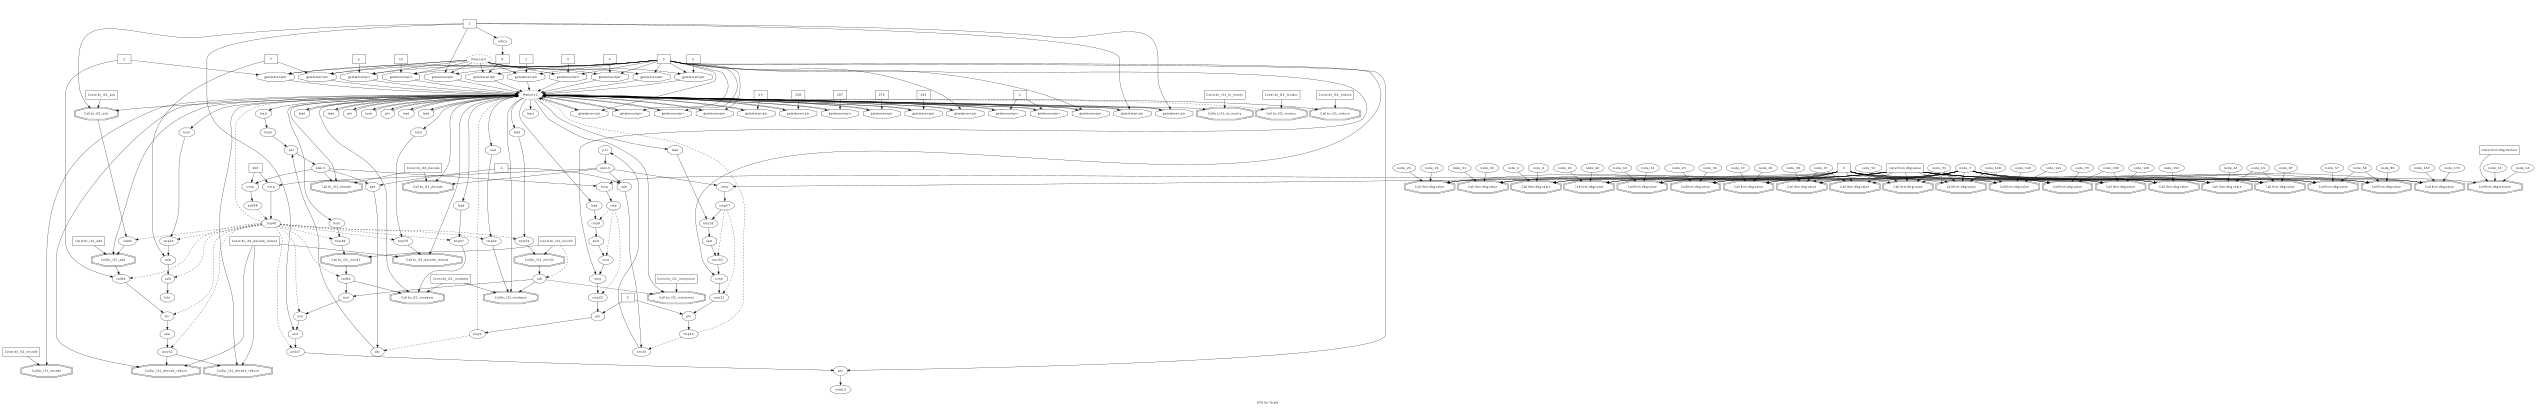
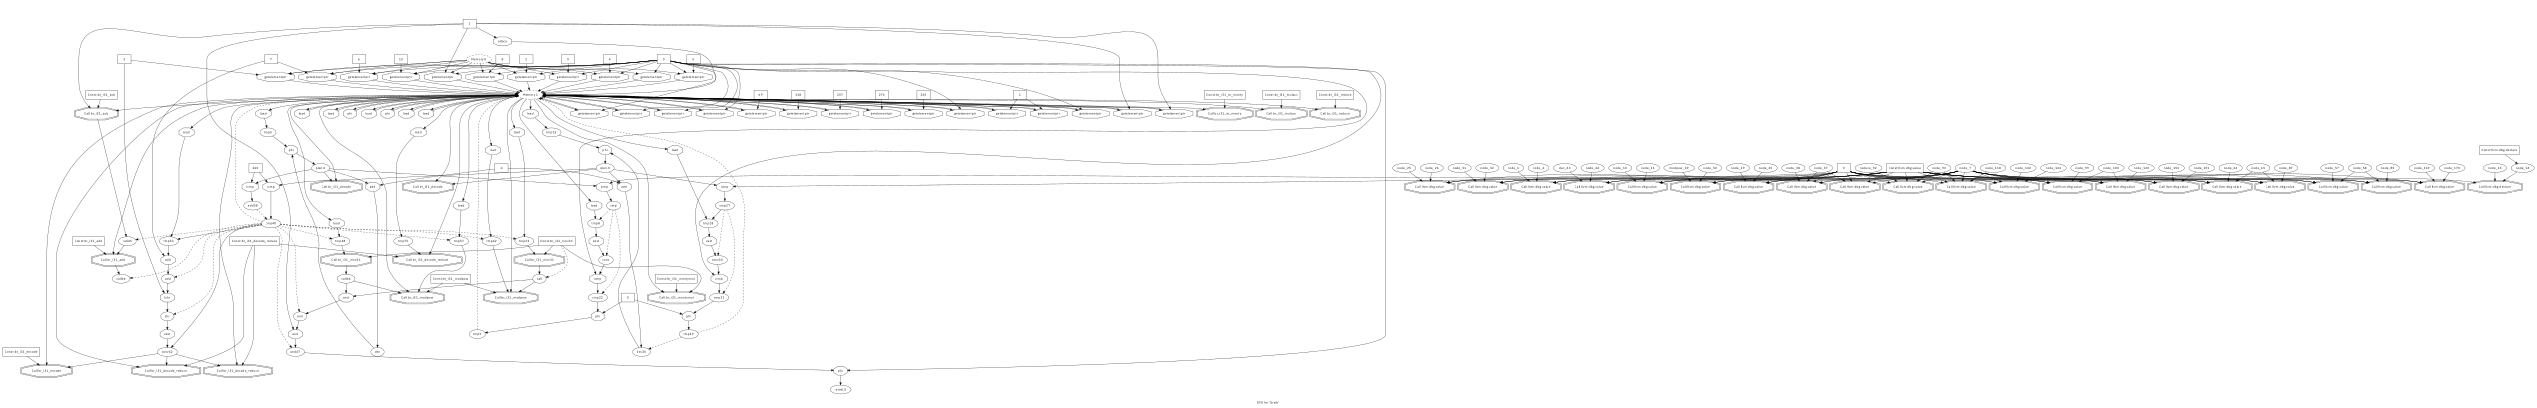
  digraph {
    fontname="IBM Plex Sans"
    label="DFG for 'Grafo' "
    node [fontname="IBM Plex Sans" shape=ellipse style=solid]
    edge [fontname="IBM Plex Sans"]
    n1 [label="Memory 1" style=dashed]
    n2 [label=load shape=octagon]
    n3 [label=getelementptr shape=octagon]
    n4 [label=getelementptr shape=octagon]
    n5 [label=getelementptr shape=octagon]
    n6 [label=getelementptr shape=octagon]
    n7 [label=getelementptr shape=octagon]
    n8 [label=getelementptr shape=octagon]
    n9 [label=getelementptr shape=octagon]
    n10 [label=getelementptr shape=octagon]
    n11 [label=getelementptr shape=octagon]
    n12 [label=getelementptr shape=octagon]
    n13 [label=getelementptr shape=octagon]
    n14 [label=load shape=octagon]
    n15 [label=load shape=octagon]
    n16 [label=phi shape=octagon]
    n17 [label=getelementptr shape=octagon]
    n18 [label=load shape=octagon]
    n19 [label="Call br_i31_to_monty" shape=doubleoctagon]
    n20 [label=load shape=octagon]
    n21 [label=load shape=octagon]
    n22 [label=phi shape=octagon]
    n23 [label=getelementptr shape=octagon]
    n24 [label="Call br_i31_mulacc" shape=doubleoctagon]
    n25 [label="Call br_i31_encode" shape=doubleoctagon]
    n26 [label=load shape=octagon]
    n27 [label="Call br_i31_decode" shape=doubleoctagon]
    n28 [label="Call br_i31_decode" shape=doubleoctagon]
    n29 [label=load shape=octagon]
    n30 [label=getelementptr shape=octagon]
    n31 [label=load shape=octagon]
    n32 [label="Call br_i31_decode_reduce" shape=doubleoctagon]
    n33 [label=load shape=octagon]
    n34 [label=load shape=octagon]
    n35 [label="Call br_i31_modpow" shape=doubleoctagon]
    n36 [label=getelementptr shape=octagon]
    n37 [label=load shape=octagon]
    n38 [label="Call br_i31_decode_reduce" shape=doubleoctagon]
    n39 [label=load shape=octagon]
    n40 [label=load shape=octagon]
    n41 [label="Call br_i31_modpow" shape=doubleoctagon]
    n42 [label="Call br_i31_reduce" shape=doubleoctagon]
    n43 [label="Call br_i31_sub" shape=doubleoctagon]
    n44 [label="Call br_i31_add" shape=doubleoctagon]
    n45 [label=load shape=octagon]
    n46 [label="Call br_i31_decode_reduce" shape=doubleoctagon]
    n47 [label="Call br_i31_montymul" shape=doubleoctagon]
    n48 [label=tmp5]
    n49 [label=tmp8]
+   n50 [label=tmp15]
    n51 [label=tmp18]
    n52 [label=tmp31]
    n53 [label=tmp33]
    n54 [label=tmp42]
    n55 [label=tmp48]
    n56 [label=tmp57]
    n57 [label=call45]
    n58 [label=call46]
    n59 [label=tmp75]
    n60 [label=phi shape=octagon]
    n61 [label=zext shape=octagon]
    n62 [label=phi shape=octagon]
    n63 [label=zext shape=octagon]
    n64 [label=add shape=octagon]
    n65 [label="Call br_i31_ninv31" shape=doubleoctagon]
    n66 [label="Call br_i31_ninv31" shape=doubleoctagon]
    n67 [label=dec36]
    n68 [label="qlen.0"]
    n69 [label=add shape=octagon]
    n70 [label=icmp shape=octagon]
    n71 [label=icmp shape=octagon]
    n72 [label=alloca shape=octagon]
    n73 [label=1 shape=box]
    n74 [label=getelementptr shape=octagon]
    n75 [label=and shape=octagon]
    n76 [label=and47]
    n77 [label=phi shape=octagon]
    n78 [label="Call llvm.dbg.value" shape=doubleoctagon]
-   node_92
+   node_92 [label=reduce_92]
    n80 [label="Call llvm.dbg.value" shape=doubleoctagon]
    node_4
    n82 [label=0 shape=box]
    n83 [label="Call llvm.dbg.value" shape=doubleoctagon]
    n84 [label="Call llvm.dbg.value" shape=doubleoctagon]
    n85 [label="Call llvm.dbg.value" shape=doubleoctagon]
    n86 [label="Call llvm.dbg.value" shape=doubleoctagon]
    n87 [label="Call llvm.dbg.value" shape=doubleoctagon]
    n88 [label="Call llvm.dbg.value" shape=doubleoctagon]
    n89 [label="Call llvm.dbg.value" shape=doubleoctagon]
    n90 [label="Call llvm.dbg.value" shape=doubleoctagon]
    n91 [label="Call llvm.dbg.value" shape=doubleoctagon]
    n92 [label="Call llvm.dbg.value" shape=doubleoctagon]
    n93 [label=icmp shape=octagon]
    n94 [label="Call llvm.dbg.value" shape=doubleoctagon]
    n95 [label="Call llvm.dbg.value" shape=doubleoctagon]
    n96 [label="Call llvm.dbg.value" shape=doubleoctagon]
    n97 [label="Call llvm.dbg.value" shape=doubleoctagon]
    n98 [label="Call llvm.dbg.value" shape=doubleoctagon]
    n99 [label="Call llvm.dbg.value" shape=doubleoctagon]
    n100 [label="Call llvm.dbg.value" shape=doubleoctagon]
    n101 [label="Call llvm.dbg.value" shape=doubleoctagon]
    n102 [label=cmp]
    n103 [label=cmp27]
    n104 [label=cmp22]
    n105 [label=conv]
    n106 [label=cmp31]
    n107 [label=conv30]
    node_10
    node_11
    n110 [label="Call llvm.dbg.declare" shape=doubleoctagon]
    node_13
    node_14
    n113 [label="Const:llvm.dbg.declare" shape=box]
    n114 [label=0 shape=box]
    n115 [label=getelementptr shape=octagon]
    n116 [label=icmp shape=octagon]
    n117 [label=getelementptr shape=octagon]
    n118 [label=getelementptr shape=octagon]
    n119 [label=getelementptr shape=octagon]
    n120 [label=icmp shape=octagon]
    n121 [label=getelementptr shape=octagon]
    n122 [label=getelementptr shape=octagon]
    n123 [label=getelementptr shape=octagon]
    n124 [label=getelementptr shape=octagon]
    n125 [label=getelementptr shape=octagon]
    n126 [label=getelementptr shape=octagon]
    n127 [label="retval.0"]
    n128 [label=phi shape=octagon]
    n129 [label=phi shape=octagon]
    node_19
    node_20
    n132 [label=69 shape=box]
    node_25
    node_26
    n135 [label=138 shape=box]
    node_31
    node_32
    n138 [label=207 shape=box]
    node_37
    node_38
    n141 [label=276 shape=box]
-   node_43
+   node_43 [label=dec_43]
    node_44
    n144 [label=345 shape=box]
-   node_49
+   node_49 [label=modpow_49]
    node_50
    n147 [label="Memory 0" style=dashed]
    node_6
    node_7
    n150 [label="Const:llvm.dbg.value" shape=box]
    node_57
    node_58
    n153 [label=2 shape=box]
    n154 [label="plen.0"]
    n155 [label=add shape=octagon]
    n156 [label=icmp shape=octagon]
    node_64
    node_65
    n159 [label=dec]
    n160 [label=add38]
    n161 [label=cmp40]
    n162 [label=-1 shape=box]
    n163 [label=tmp9]
    n164 [label=0 shape=box]
    n165 [label=tmp19]
    node_85
    node_87
    n168 [label=3 shape=box]
    n169 [label=lshr shape=octagon]
    n170 [label=shr]
    n171 [label=zext shape=octagon]
    n172 [label="Const:br_i31_to_monty" shape=box]
    n173 [label=9 shape=box]
    node_93
    n175 [label=4 shape=box]
    node_99
    node_100
    n178 [label=add]
    n179 [label=conv42]
    n180 [label=call44]
    n181 [label=and]
    n182 [label="Const:br_i31_montymul" shape=box]
    n183 [label="Const:br_i31_mulacc" shape=box]
    n184 [label="Const:br_i31_encode" shape=box]
    node_118
    node_120
    n187 [label=call]
    n188 [label=and shape=octagon]
    n189 [label=260 shape=box]
-   n190 [label="Const:br_i31_decode" shape=box]
    n191 [label=7 shape=box]
    node_140
    node_141
    n194 [label=1 shape=box]
    n195 [label="Const:br_i31_ninv31" shape=box]
    node_150
+   node_151
    n198 [label="Const:br_i31_decode_reduce" shape=box]
    n199 [label=5 shape=box]
    n200 [label=6 shape=box]
    n201 [label="Const:br_i31_modpow" shape=box]
    node_169
    node_170
    n204 [label=8 shape=box]
    n205 [label="Const:br_i31_reduce" shape=box]
    n206 [label="Const:br_i31_sub" shape=box]
    n207 [label="Const:br_i31_add" shape=box]
    n208 [label=10 shape=box]
    n1 -> n2
    n1 -> n3
    n1 -> n4
    n1 -> n5
    n1 -> n6
    n1 -> n7
    n1 -> n8
    n1 -> n9
    n1 -> n10
    n1 -> n11
    n1 -> n12
    n1 -> n13
    n1 -> n14
    n1 -> n15
    n1 -> n16
    n1 -> n17
    n1 -> n18
    n1 -> n19
    n1 -> n20
    n1 -> n21
    n1 -> n22
    n1 -> n23
-   n1 -> n24 [style=dashed]
+   n1 -> n24
    n1 -> n25
    n1 -> n26
    n1 -> n27
    n1 -> n28
    n1 -> n29
    n1 -> n30
    n1 -> n31
    n1 -> n32
    n1 -> n33
    n1 -> n34
    n1 -> n35
    n1 -> n36
    n1 -> n37
    n1 -> n38
    n1 -> n39
    n1 -> n40
    n1 -> n41
    n1 -> n42
    n1 -> n43
    n1 -> n44
    n1 -> n45
    n1 -> n46
    n1 -> n47
    n2 -> n1
    n3 -> n1
    n4 -> n1
    n5 -> n1
    n6 -> n1
    n7 -> n1
    n8 -> n1
    n9 -> n1
    n10 -> n1
    n11 -> n1
    n12 -> n1
    n13 -> n1
    n14 -> n1
    n15 -> n48
    n16 -> n1
    n17 -> n1
    n18 -> n49
    n20 -> n1
+   n21 -> n50
    n22 -> n1
    n23 -> n1
    n26 -> n51
    n29 -> n52
    n30 -> n1
    n31 -> n53
    n33 -> n1
    n34 -> n54
    n36 -> n1
    n37 -> n55
    n39 -> n1
    n40 -> n56
    n43 -> n57
    n44 -> n58
    n45 -> n59
    n48 -> n60
    n49 -> n61
+   n50 -> n62
    n51 -> n63
    n52 -> n64
    n53 -> n65
    n54 -> n35
    n55 -> n66
    n56 -> n41
    n57 -> n44
    n59 -> n46
    n60 -> n154
    n61 -> n105
    n62 -> n68
    n63 -> n107
    n64 -> n178
    n65 -> n187
    n66 -> n180
    n67 -> n62
    n68 -> n28
    n68 -> n69
    n68 -> n70
    n68 -> n71
    n69 -> n67
    n70 -> n103
    n71 -> n161
-   n72 -> n204
+   n72 -> n1
    n73 -> n17
    n73 -> n23
    n73 -> n43
    n73 -> n72
    n73 -> n74
    n73 -> n75
    n74 -> n1
    n75 -> n76
    n76 -> n77
    n77 -> n127
    node_92 -> n78
    node_4 -> n80
    n82 -> n70
    n82 -> n78
    n82 -> n80
    n82 -> n83
    n82 -> n84
    n82 -> n85
    n82 -> n86
    n82 -> n87
    n82 -> n88
    n82 -> n89
    n82 -> n90
    n82 -> n91
    n82 -> n92
    n82 -> n93
    n82 -> n94
    n82 -> n95
    n82 -> n96
    n82 -> n97
    n82 -> n98
    n82 -> n99
    n82 -> n100
    n82 -> n101
    n93 -> n102
    n102 -> n49 [style=dashed]
    n102 -> n104 [style=dashed]
    n102 -> n105 [style=dashed]
    n103 -> n51 [style=solid]
    n103 -> n106 [style=dashed]
    n103 -> n107 [style=dashed]
    n104 -> n128
    n105 -> n116
    n106 -> n129
    n107 -> n120
    node_10 -> n83
    node_11 -> n83
    node_13 -> n110
    node_14 -> n110
-   n113 -> n110
+   n113 -> node_14
    n114 -> n3
    n114 -> n4
    n114 -> n6
    n114 -> n8
    n114 -> n10
    n114 -> n12
    n114 -> n74
    n114 -> n77
    n114 -> n115
    n114 -> n116
    n114 -> n117
    n114 -> n118
    n114 -> n119
    n114 -> n120
    n114 -> n121
    n114 -> n122
    n114 -> n123
    n114 -> n124
    n114 -> n125
    n114 -> n126
    n115 -> n1
    n116 -> n104
    n117 -> n1
    n118 -> n1
    n119 -> n1
    n120 -> n106
    n121 -> n1
    n122 -> n1
    n123 -> n1
    n124 -> n1
    n125 -> n1
    n126 -> n1
    n128 -> n163
    n129 -> n165
    node_19 -> n84
    node_20 -> n84
    n132 -> n5
    node_25 -> n85
    node_26 -> n85
    n135 -> n7
    node_31 -> n86
    node_32 -> n86
    n138 -> n9
    node_37 -> n87
    node_37 -> n90
    node_38 -> n87
    n141 -> n11
    node_43 -> n88
    node_44 -> n88
    n144 -> n13
    node_49 -> n89
    node_50 -> n89
    n147 -> n74
    n147 -> n115
    n147 -> n117
    n147 -> n118
    n147 -> n119
    n147 -> n121
    n147 -> n122
    n147 -> n123
    n147 -> n124
    n147 -> n125
    n147 -> n126
    node_6 -> n80
    node_7 -> n78
    node_7 -> n80
    node_7 -> n83
    node_7 -> n84
    node_7 -> n85
    node_7 -> n86
    node_7 -> n87
    node_7 -> n88
    node_7 -> n89
    node_7 -> n90
    node_7 -> n91
    node_7 -> n92
    node_7 -> n94
    node_7 -> n95
    node_7 -> n96
    node_7 -> n97
    node_7 -> n98
    node_7 -> n99
    node_7 -> n100
    node_7 -> n101
    node_7 -> n110
    n150 -> n78
    n150 -> n80
    n150 -> n83
    n150 -> n84
    n150 -> n85
    n150 -> n86
    n150 -> n87
    n150 -> n88
    n150 -> n89
    n150 -> n90
    n150 -> n91
    n150 -> n92
    n150 -> n94
    n150 -> n95
    n150 -> n96
    n150 -> n97
    n150 -> n98
    n150 -> n99
    n150 -> n100
    n150 -> n101
    node_57 -> n91
    node_58 -> n91
    node_58 -> n94
    n153 -> n115
    n154 -> n27
    n154 -> n93
    n154 -> n155
    n154 -> n156
    n155 -> n159
    n156 -> n160
    node_64 -> n92
    node_65 -> n92
    node_65 -> n95
    n159 -> n60
    n160 -> n161 [style=dashed]
    n161 -> n1 [style=dashed]
-   n161 -> n52 [style=dashed]
+   n161 -> n52 [style=solid]
    n161 -> n53 [style=dashed]
    n161 -> n54 [style=dashed]
    n161 -> n55 [style=dashed]
    n161 -> n56 [style=dashed]
    n161 -> n57 [style=dashed]
    n161 -> n58 [style=dashed]
-   n161 -> n59 [style=dashed]
    n161 -> n76 [style=dashed]
    n161 -> n170 [style=dashed]
    n161 -> n178 [style=dashed]
-   n161 -> n179 [style=dashed]
-   n161 -> n180 [style=dashed]
+   n161 -> n179 [style=solid]
    n161 -> n181 [style=dashed]
    n162 -> n69
    n162 -> n155
    n163 -> n1 [style=dashed]
-   n163 -> n159 [style=dashed]
    n164 -> n128
    n164 -> n129
    n165 -> n1 [style=dashed]
    n165 -> n67 [style=dashed]
    node_85 -> n94
    node_87 -> n95
    n168 -> n117
-   n168 -> n58
-   n58 -> n170
+   n168 -> n169
+   n169 -> n170
    n170 -> n171
    n171 -> n179
    n172 -> n19
    n173 -> n118
    node_93 -> n78
    node_93 -> n97
    n175 -> n119
    node_99 -> n96
    node_100 -> n96
    node_100 -> n98
    n178 -> n169
+   n179 -> n25
    n179 -> n32
    n179 -> n38
    n180 -> n41
    n180 -> n188
    n181 -> n75
    n182 -> n47
    n183 -> n24
    n184 -> n25
    node_118 -> n97
    node_120 -> n98
    n187 -> n35
-   n187 -> n47
+   n195 -> n47
    n187 -> n188
    n188 -> n181
    n189 -> n71
    n189 -> n156
-   n190 -> n27
-   n190 -> n28
    n191 -> n64
    n191 -> n124
    node_140 -> n99
    node_141 -> n99
    n194 -> n30
    n194 -> n36
    n195 -> n65
    n195 -> n66
    n195 -> n187 [style=dashed]
    node_150 -> n100
+   node_151 -> n100
    n198 -> n32
    n198 -> n38
    n198 -> n46
    n199 -> n122
    n200 -> n123
    n201 -> n35
    n201 -> n41
    node_169 -> n101
    node_170 -> n101
    n204 -> n125
    n205 -> n42
    n206 -> n43
    n207 -> n44
    n208 -> n126
  }
